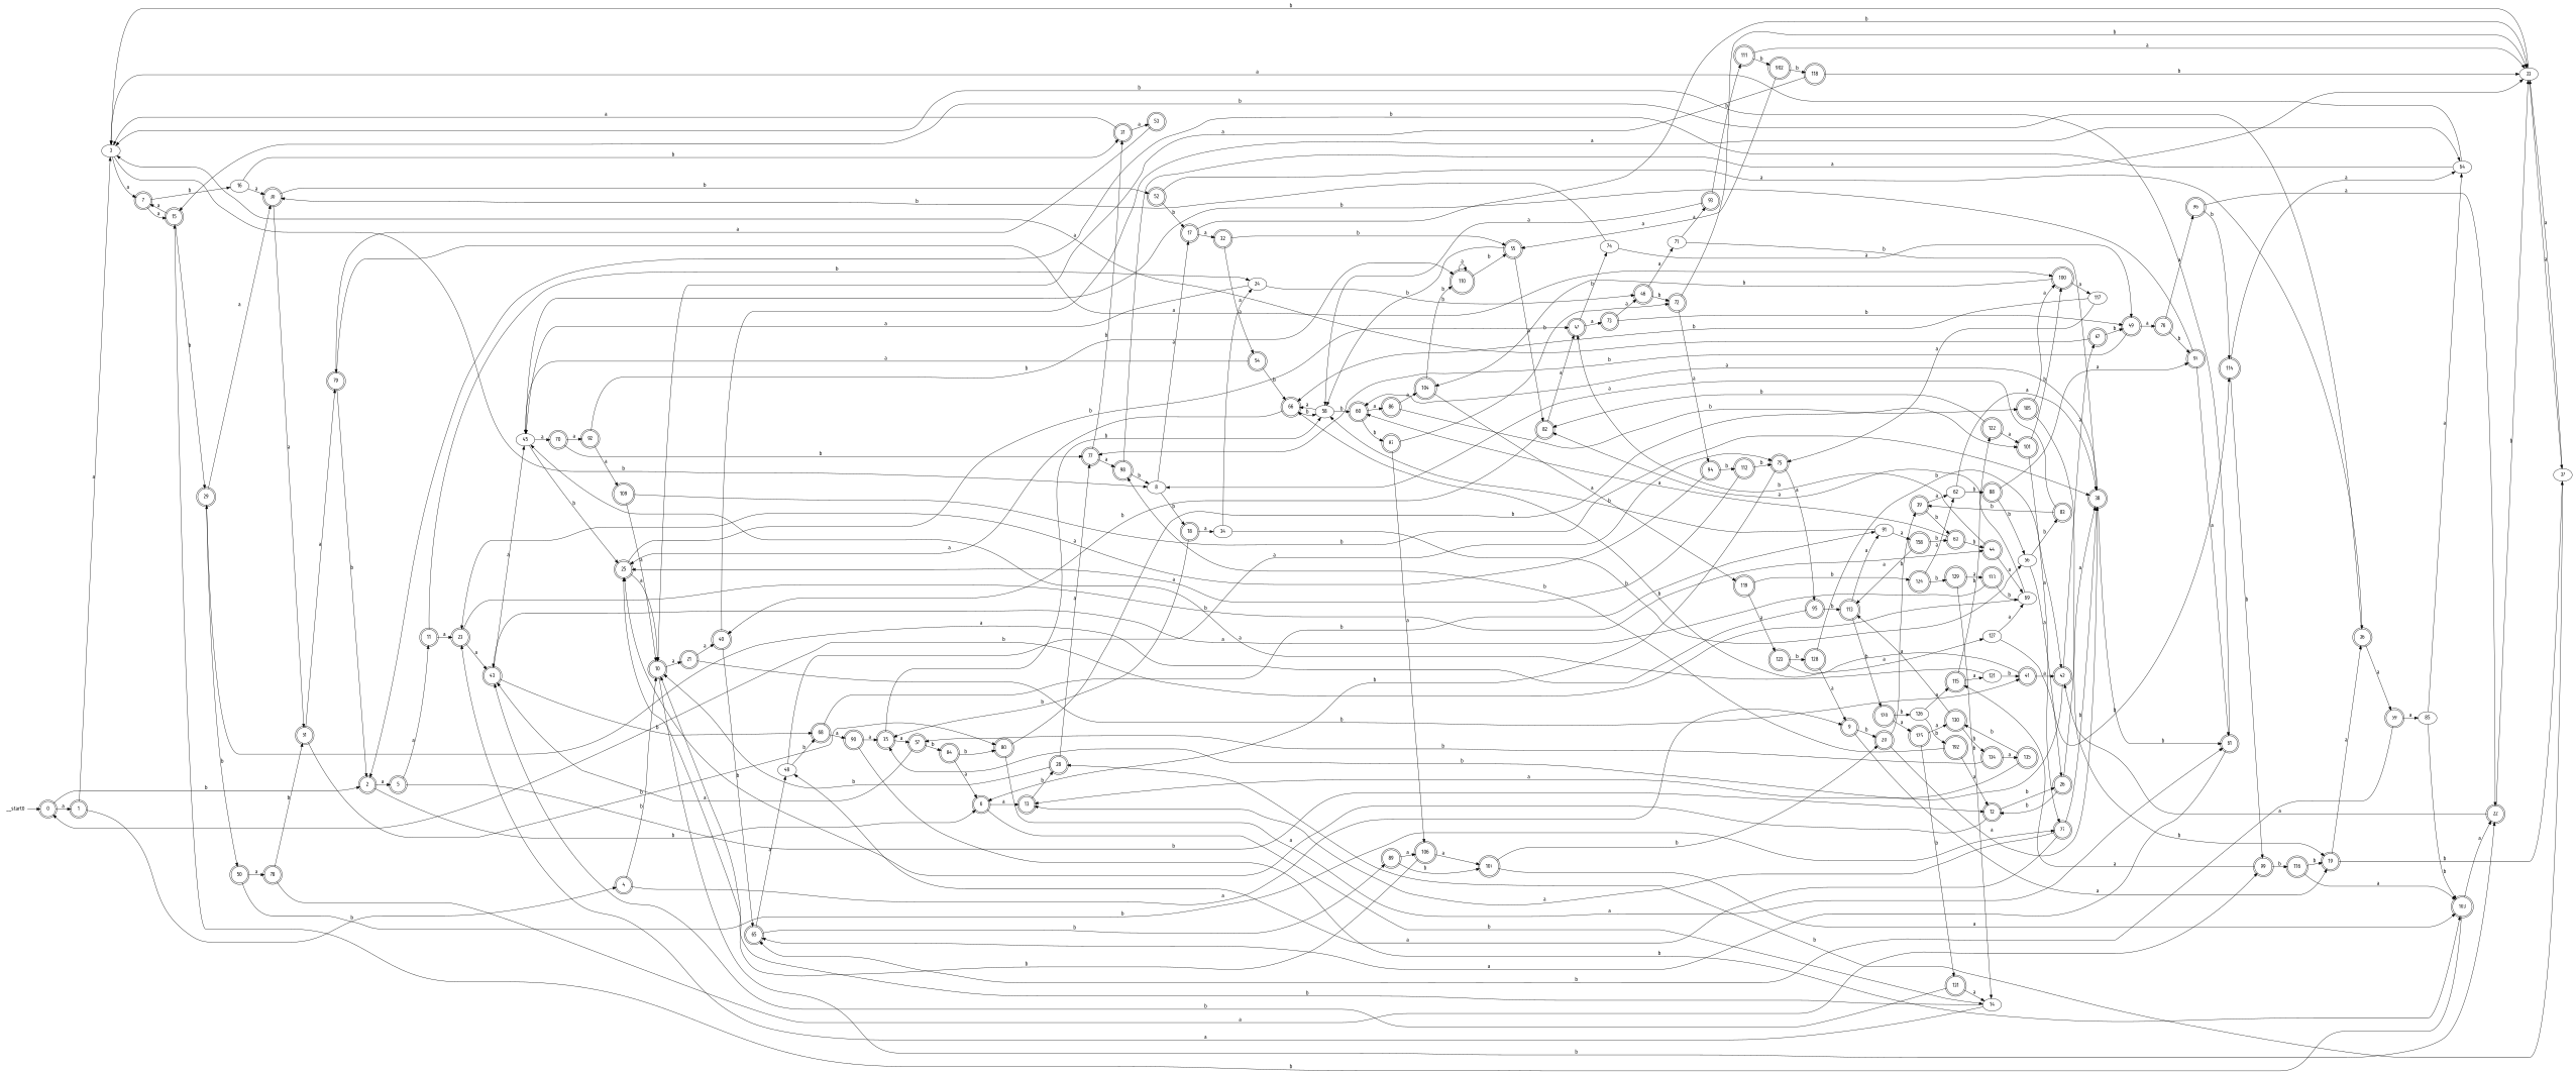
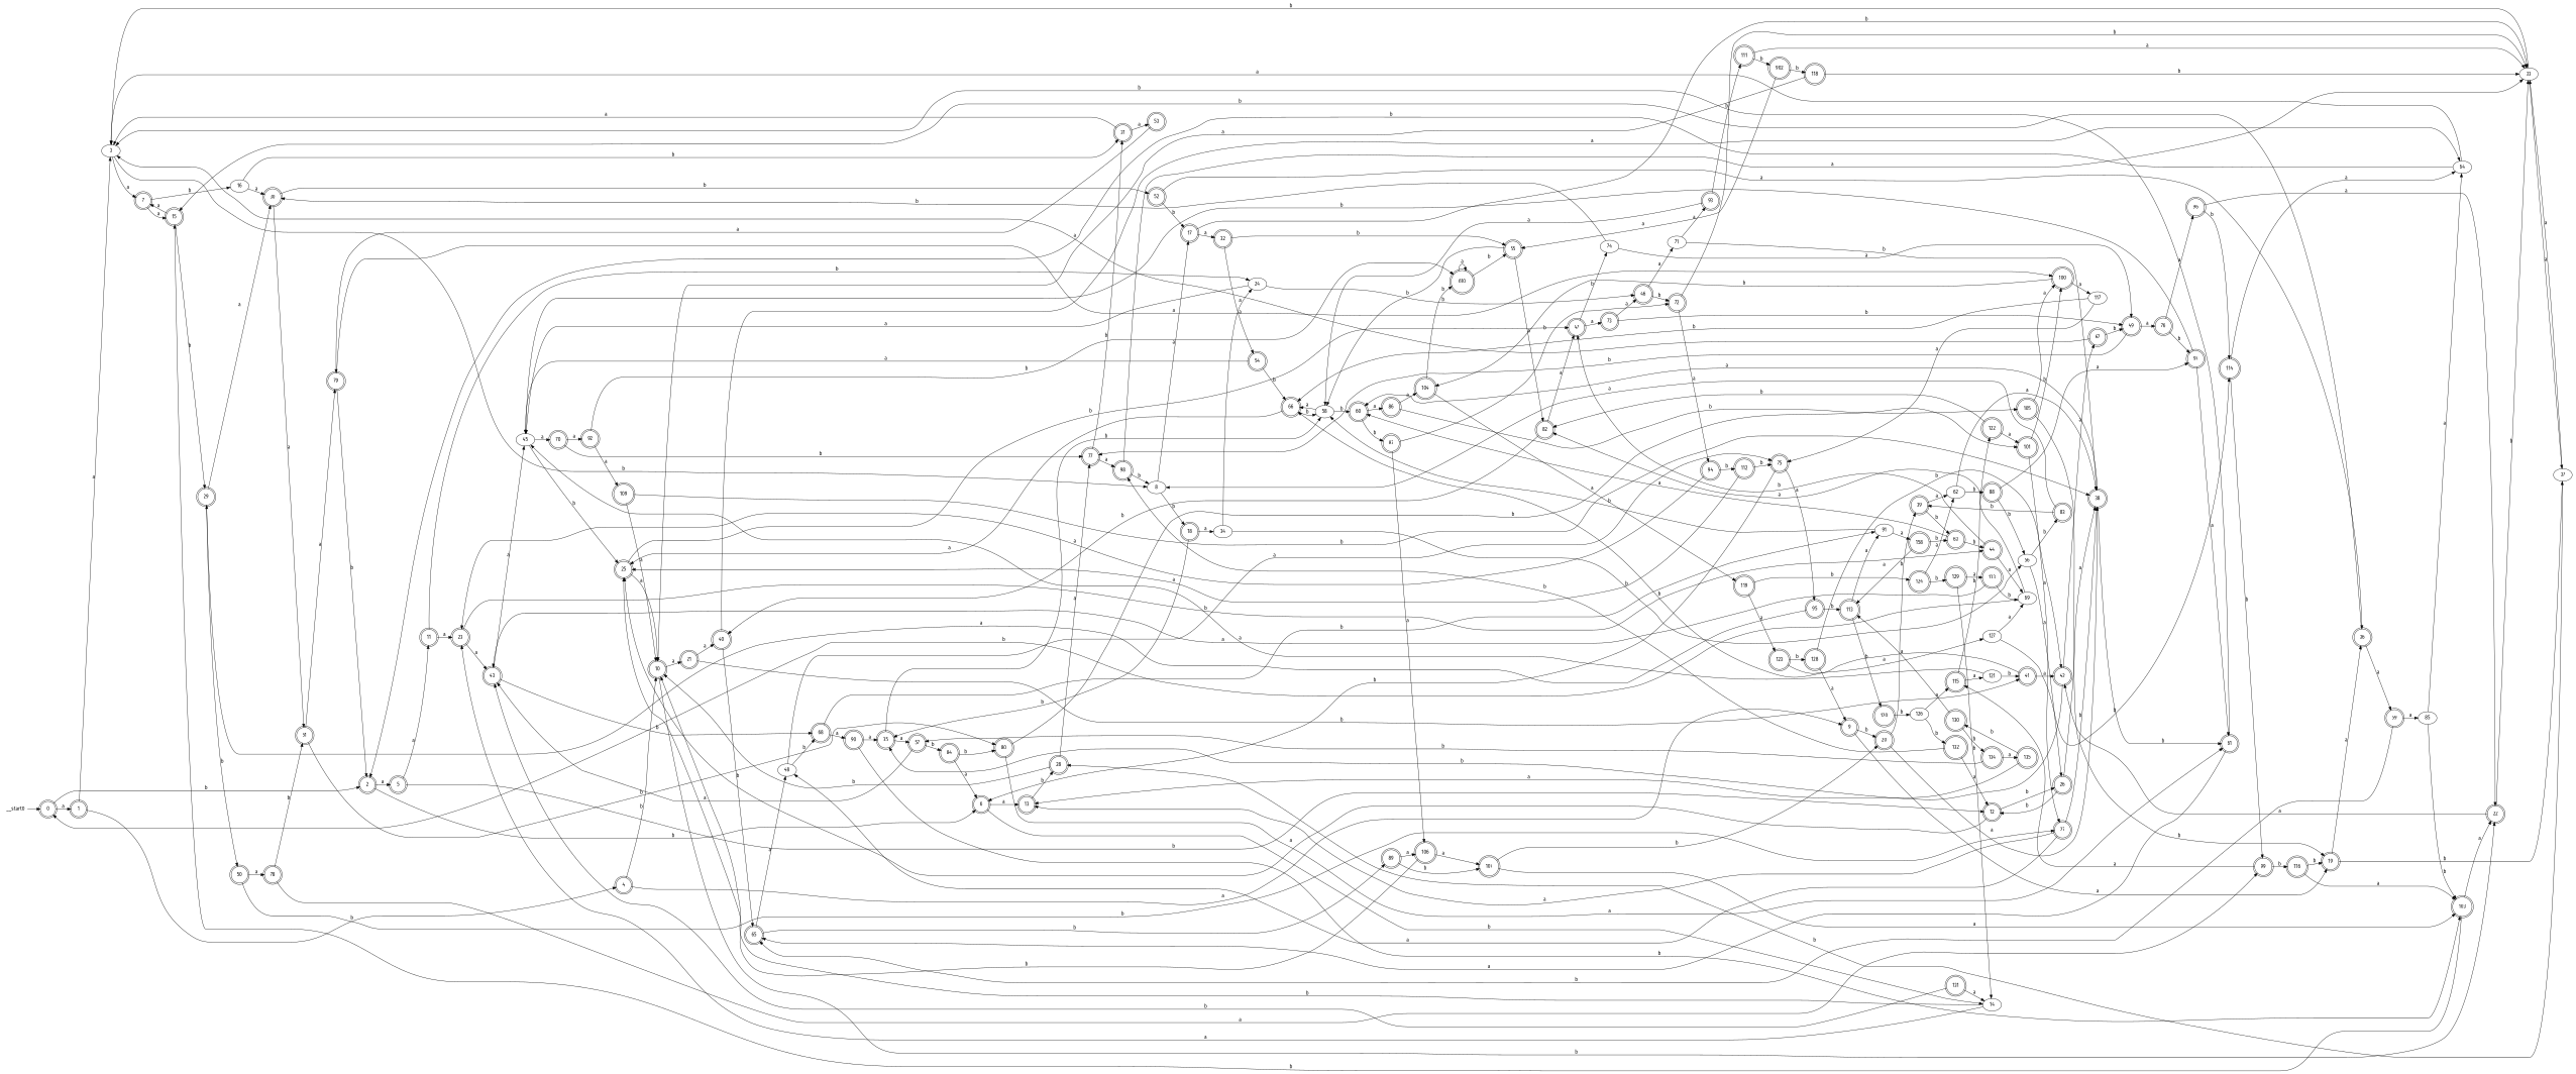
  digraph {
    fontname="Fira Sans"
    rankdir=LR
    node [fontname="Fira Sans" shape=doublecircle]
    edge [fontname="Fira Sans"]
    __start0 [shape=none]
    0
    1
    2
    3 [shape=""]
    4
    5
    6
    7
    8 [shape=""]
    9
    10
    11
    12
    13
    14 [shape=""]
    15
    16 [shape=""]
    17
    18
    19
    20
    21
    22
    23
    24 [shape=""]
    25
    26
    28
    29
    30
    31
    32
    33 [shape=""]
    34 [shape=""]
    35
    36
    37 [shape=""]
    38
    39
    40
    41
    42
    43
    44
    45 [shape=""]
    46
    47
    27
    48 [shape=""]
    77
    50
    51
    52
    53
    54
    55
    56 [shape=""]
    57
    58 [shape=""]
    59
    60
    61
    62 [shape=""]
    63
    64 [shape=""]
    65
    66
    67
    68
    69 [shape=""]
    70
    71 [shape=""]
    72
    73
    74 [shape=""]
    75
    49
    76
    78
    79
    80
    82
    83
    84
    85 [shape=""]
    86
    87
    88
    89
    90
    91 [shape=""]
    92
    93
    94
    95
    96
    97
    98
    99
    100
    101
    103
    104
    105
    106
    107
    n108 [label=158]
    109
-   110
+   110 [label=610]
    111
    112
    113
    114
    115
    116
    117 [shape=""]
    n118 [label=902]
    118
    119
    120
    121 [shape=""]
    122
    123
    124
-   125
    126 [shape=""]
    127 [shape=""]
    128
    129
    130
    131
-   132 [label=192]
+   132
    133
    134
    135
    __start0 -> 0
    0 -> 1 [label=a]
    0 -> 2 [label=b]
    1 -> 3 [label=a]
    1 -> 4 [label=b]
    2 -> 5 [label=a]
    2 -> 6 [label=b]
    3 -> 7 [label=a]
    3 -> 8 [label=b]
    4 -> 9 [label=a]
    4 -> 10 [label=b]
    5 -> 11 [label=a]
    5 -> 12 [label=b]
    6 -> 13 [label=a]
    6 -> 14 [label=b]
    7 -> 15 [label=a]
    7 -> 16 [label=b]
    8 -> 17 [label=a]
    8 -> 18 [label=b]
    9 -> 19 [label=a]
    9 -> 20 [label=b]
    10 -> 21 [label=a]
    10 -> 22 [label=b]
    11 -> 23 [label=a]
    11 -> 24 [label=b]
    12 -> 25 [label=a]
    12 -> 26 [label=b]
    13 -> 28 [label=b]
    14 -> 10 [label=b]
    14 -> 23 [label=a]
    15 -> 7 [label=a]
    15 -> 29 [label=b]
    16 -> 30 [label=a]
    16 -> 31 [label=b]
    17 -> 32 [label=a]
    17 -> 33 [label=b]
    18 -> 34 [label=a]
    18 -> 35 [label=b]
    19 -> 36 [label=a]
    19 -> 37 [label=b]
    20 -> 38 [label=a]
    20 -> 39 [label=b]
    21 -> 40 [label=a]
    21 -> 41 [label=b]
    22 -> 33 [label=b]
    22 -> 42 [label=a]
    23 -> 43 [label=a]
    23 -> 44 [label=b]
    24 -> 45 [label=a]
    24 -> 46 [label=b]
    25 -> 10 [label=a]
    25 -> 47 [label=b]
    26 -> 12 [label=b]
    26 -> 38 [label=a]
    28 -> 10 [label=b]
    28 -> 77 [label=a]
    29 -> 30 [label=a]
    29 -> 50 [label=b]
    30 -> 51 [label=a]
    30 -> 52 [label=b]
    31 -> 3 [label=a]
    31 -> 53 [label=a]
    32 -> 54 [label=a]
    32 -> 55 [label=b]
    33 -> 3 [label=b]
    33 -> 37 [label=a]
    34 -> 24 [label=a]
    34 -> 56 [label=b]
    35 -> 57 [label=a]
    35 -> 58 [label=b]
    36 -> 15 [label=b]
    36 -> 59 [label=a]
    37 -> 28 [label=b]
    37 -> 33 [label=a]
    38 -> 60 [label=a]
    38 -> 61 [label=b]
    39 -> 62 [label=a]
    39 -> 63 [label=b]
    40 -> 64 [label=a]
    40 -> 65 [label=b]
    41 -> 42 [label=a]
    41 -> 66 [label=b]
    42 -> 35 [label=b]
    42 -> 67 [label=a]
    43 -> 45 [label=a]
    43 -> 68 [label=b]
    44 -> 47 [label=b]
    44 -> 69 [label=a]
    45 -> 25 [label=b]
    45 -> 70 [label=a]
    46 -> 71 [label=a]
    46 -> 72 [label=b]
    47 -> 73 [label=a]
    47 -> 74 [label=b]
    27 -> 13 [label=a]
    27 -> 38 [label=b]
    27 -> 48 [label=a]
    48 -> 68 [label=b]
    48 -> 75 [label=a]
    77 -> 31 [label=b]
    77 -> 98 [label=a]
    50 -> 27 [label=b]
    50 -> 78 [label=a]
    51 -> 79 [label=a]
    51 -> 80 [label=b]
    52 -> 17 [label=b]
    52 -> 36 [label=a]
    53 -> 79 [label=a]
    54 -> 45 [label=a]
    54 -> 66 [label=b]
    55 -> 58 [label=b]
    55 -> 82 [label=a]
    56 -> 26 [label=a]
    56 -> 83 [label=b]
    57 -> 43 [label=a]
    57 -> 84 [label=b]
    58 -> 60 [label=b]
    58 -> 66 [label=a]
    59 -> 65 [label=b]
    59 -> 85 [label=a]
    60 -> 86 [label=a]
    60 -> 87 [label=b]
    61 -> 3 [label=b]
    61 -> 65 [label=a]
    62 -> 38 [label=a]
    62 -> 88 [label=b]
    63 -> 44 [label=b]
    63 -> 60 [label=a]
    64 -> 2 [label=b]
    64 -> 3 [label=a]
    65 -> 48 [label=a]
    65 -> 89 [label=b]
    66 -> 25 [label=a]
    66 -> 58 [label=b]
    67 -> 3 [label=a]
    67 -> 49 [label=b]
    68 -> 90 [label=a]
    68 -> 91 [label=b]
    69 -> 0 [label=b]
    69 -> 82 [label=a]
    70 -> 77 [label=b]
    70 -> 92 [label=a]
    71 -> 38 [label=b]
    71 -> 93 [label=a]
    72 -> 33 [label=b]
    72 -> 94 [label=a]
    73 -> 46 [label=a]
    73 -> 49 [label=b]
    74 -> 30 [label=b]
    74 -> 49 [label=a]
    75 -> 6 [label=b]
    75 -> 95 [label=a]
    49 -> 77 [label=b]
    49 -> 76 [label=a]
    76 -> 96 [label=a]
    76 -> 97 [label=b]
    78 -> 51 [label=b]
    78 -> 99 [label=a]
    79 -> 2 [label=b]
    79 -> 100 [label=a]
    80 -> 61 [label=a]
    80 -> 101 [label=b]
    82 -> 40 [label=b]
    82 -> 47 [label=a]
    83 -> 8 [label=a]
    83 -> 39 [label=b]
    84 -> 6 [label=a]
    84 -> 80 [label=b]
    85 -> 64 [label=a]
    85 -> 103 [label=b]
    86 -> 104 [label=a]
    86 -> 105 [label=b]
    87 -> 72 [label=b]
    87 -> 106 [label=a]
    88 -> 56 [label=b]
    88 -> 97 [label=a]
    89 -> 106 [label=a]
    89 -> 107 [label=b]
    90 -> 35 [label=a]
    90 -> 103 [label=b]
    91 -> 58 [label=b]
    91 -> n108 [label=a]
    92 -> 109 [label=a]
    92 -> 110 [label=b]
    93 -> 58 [label=a]
    93 -> 111 [label=b]
    94 -> 23 [label=a]
    94 -> 112 [label=b]
    95 -> 29 [label=a]
    95 -> 113 [label=b]
    96 -> 22 [label=a]
    96 -> 114 [label=b]
    97 -> 45 [label=b]
    97 -> 61 [label=a]
    98 -> 8 [label=b]
    98 -> 33 [label=a]
    99 -> 115 [label=a]
    99 -> 116 [label=b]
    100 -> 104 [label=b]
    100 -> 117 [label=a]
    101 -> 27 [label=a]
    101 -> 100 [label=b]
    103 -> 15 [label=b]
    103 -> 22 [label=a]
    104 -> 110 [label=b]
    104 -> 119 [label=a]
    105 -> 19 [label=b]
    105 -> 100 [label=a]
    106 -> 25 [label=b]
    106 -> 107 [label=a]
    107 -> 20 [label=b]
    107 -> 103 [label=a]
    n108 -> 63 [label=b]
    n108 -> 113 [label=a]
    109 -> 10 [label=a]
    109 -> 38 [label=b]
    110 -> 55 [label=b]
    110 -> 110 [label=a]
    111 -> 33 [label=a]
    111 -> n118 [label=b]
    112 -> 25 [label=a]
    112 -> 75 [label=b]
    113 -> 91 [label=a]
    113 -> 120 [label=b]
    114 -> 64 [label=a]
    114 -> 99 [label=b]
    115 -> 121 [label=a]
    115 -> 122 [label=b]
    116 -> 19 [label=b]
    116 -> 103 [label=a]
    117 -> 66 [label=b]
    117 -> 75 [label=a]
    n118 -> 55 [label=a]
    n118 -> 118 [label=b]
    118 -> 10 [label=a]
    118 -> 33 [label=b]
    119 -> 123 [label=a]
    119 -> 124 [label=b]
-   120 -> 125 [label=a]
    120 -> 126 [label=b]
    121 -> 41 [label=b]
    121 -> 45 [label=a]
    122 -> 82 [label=b]
    122 -> 101 [label=a]
    123 -> 127 [label=a]
    123 -> 128 [label=b]
    124 -> 62 [label=a]
    124 -> 129 [label=b]
-   125 -> 130 [label=a]
-   125 -> 131 [label=b]
    126 -> 115 [label=a]
    126 -> 132 [label=b]
    127 -> 69 [label=a]
    127 -> 114 [label=b]
    128 -> 9 [label=a]
    128 -> 42 [label=b]
    129 -> 14 [label=b]
    129 -> 133 [label=a]
    130 -> 113 [label=a]
    130 -> 134 [label=b]
    131 -> 14 [label=a]
    131 -> 43 [label=b]
    132 -> 12 [label=a]
    132 -> 98 [label=b]
    133 -> 43 [label=a]
    133 -> 69 [label=b]
    134 -> 57 [label=b]
    134 -> 135 [label=a]
    135 -> 13 [label=a]
    135 -> 130 [label=b]
  }
